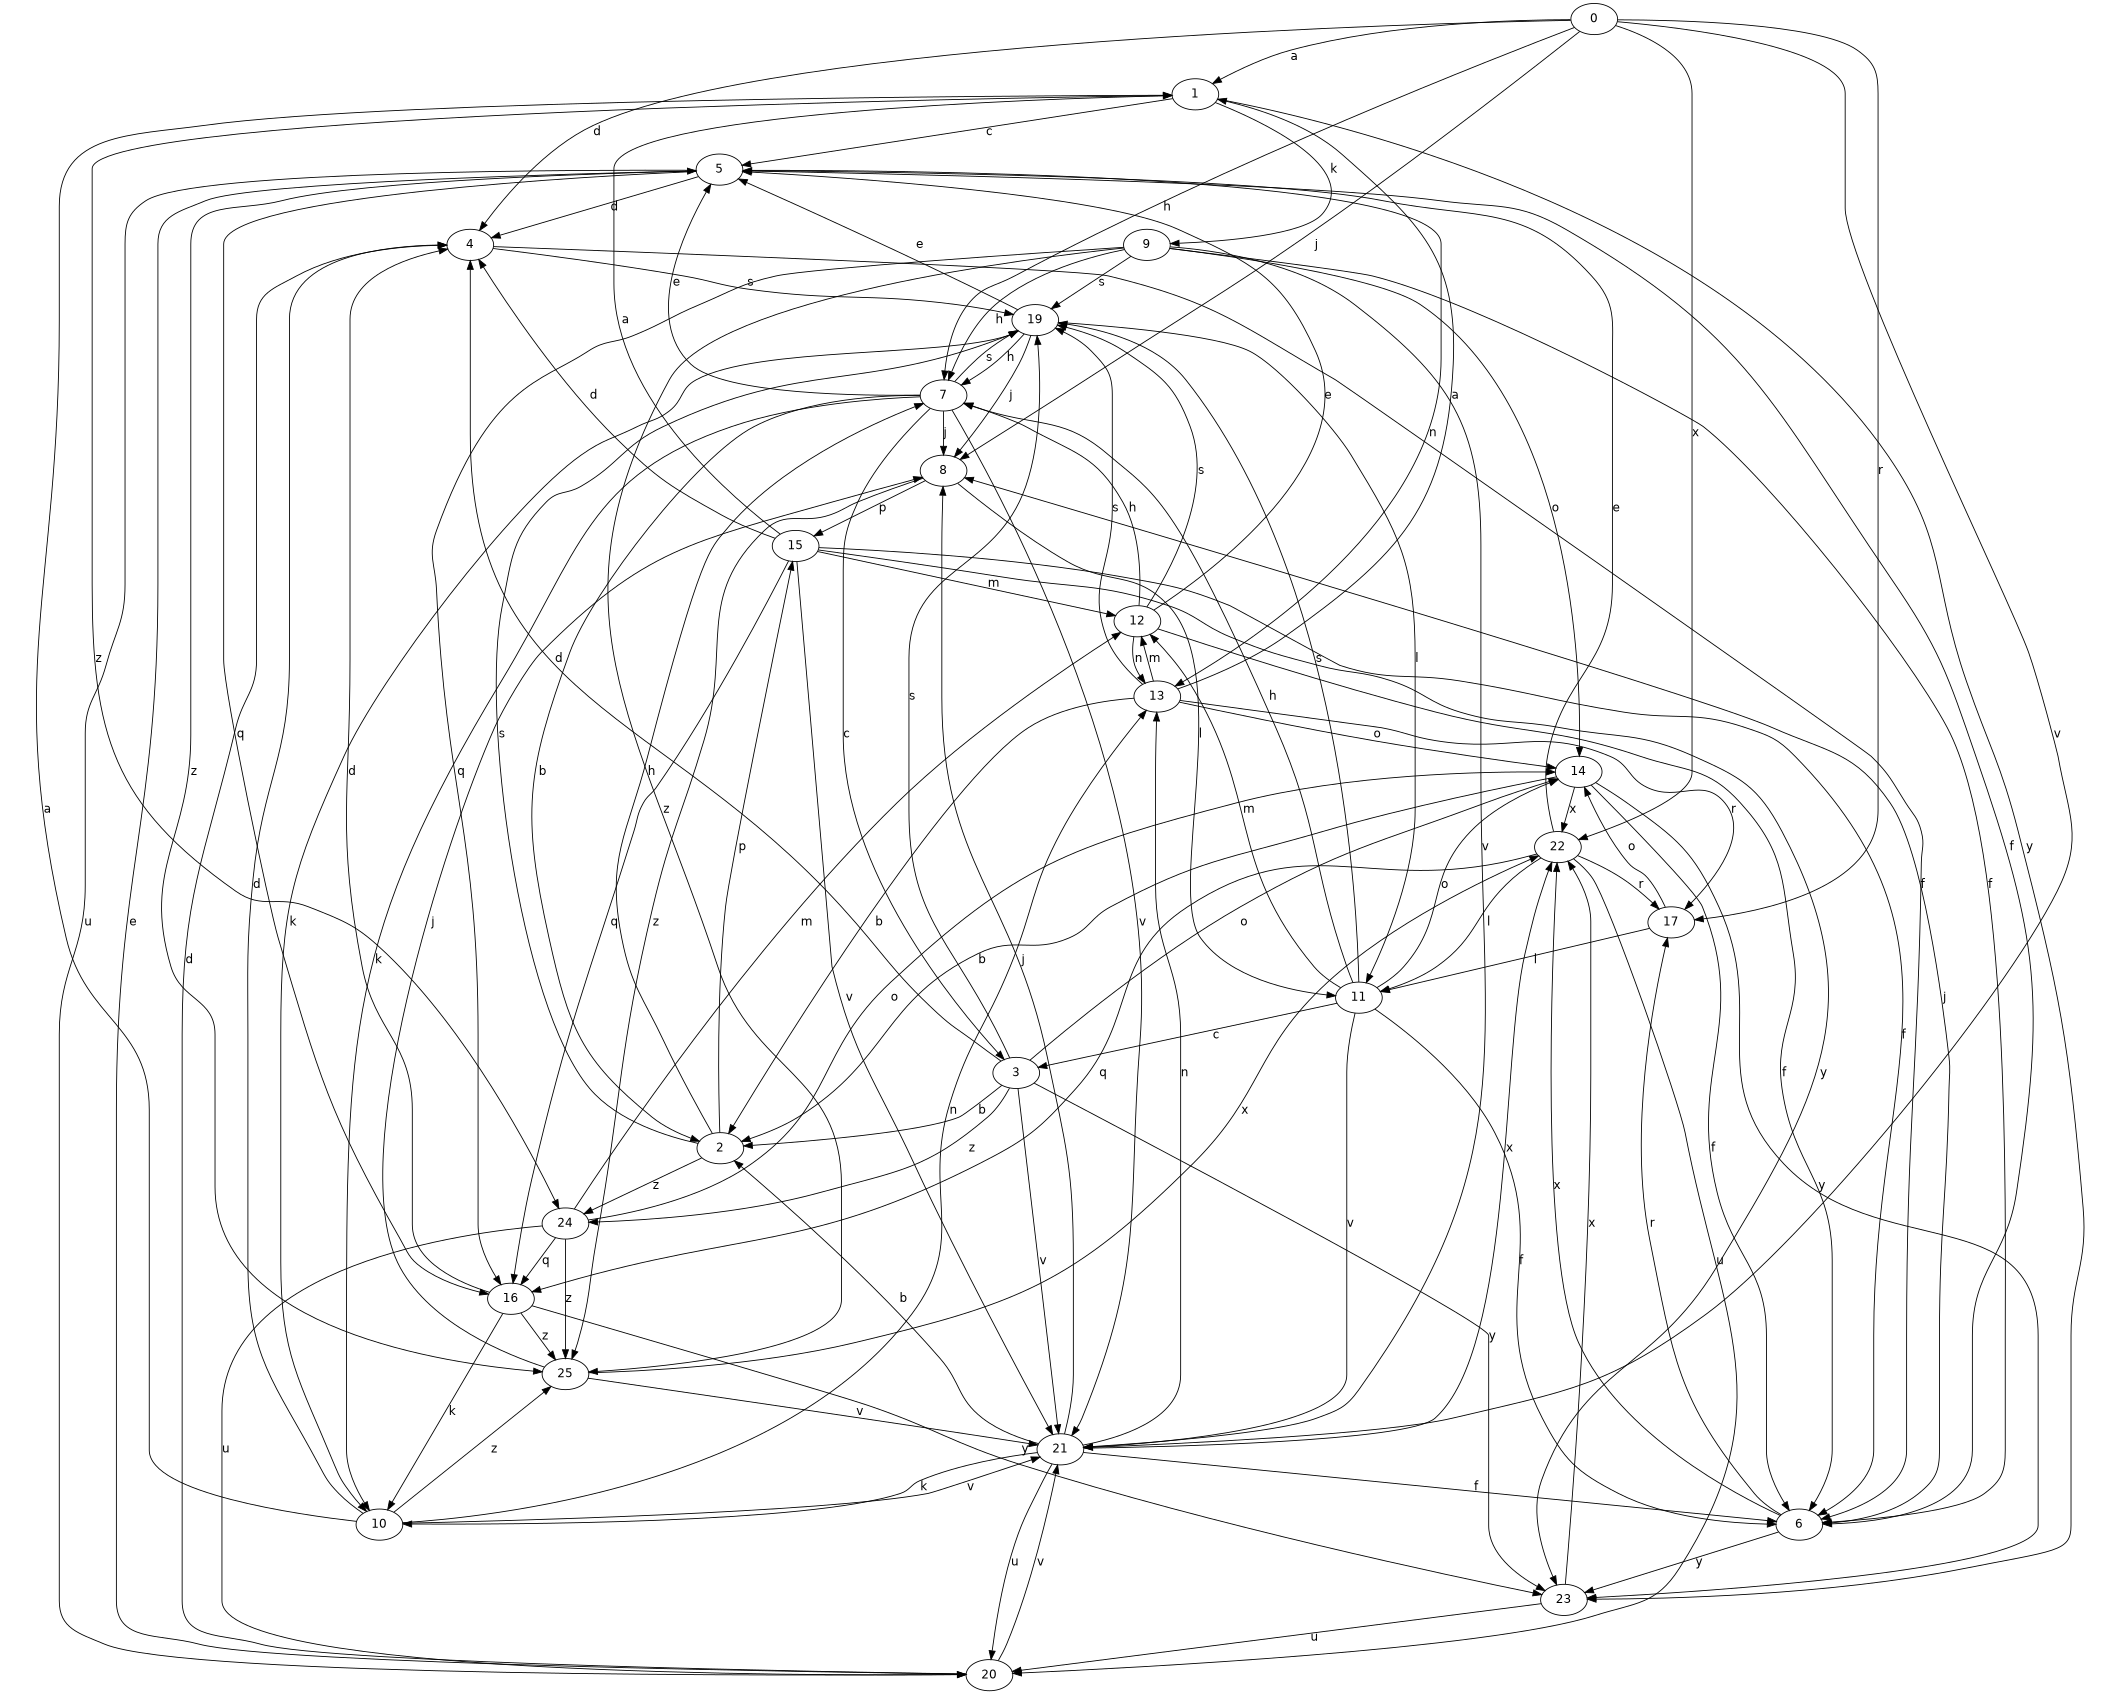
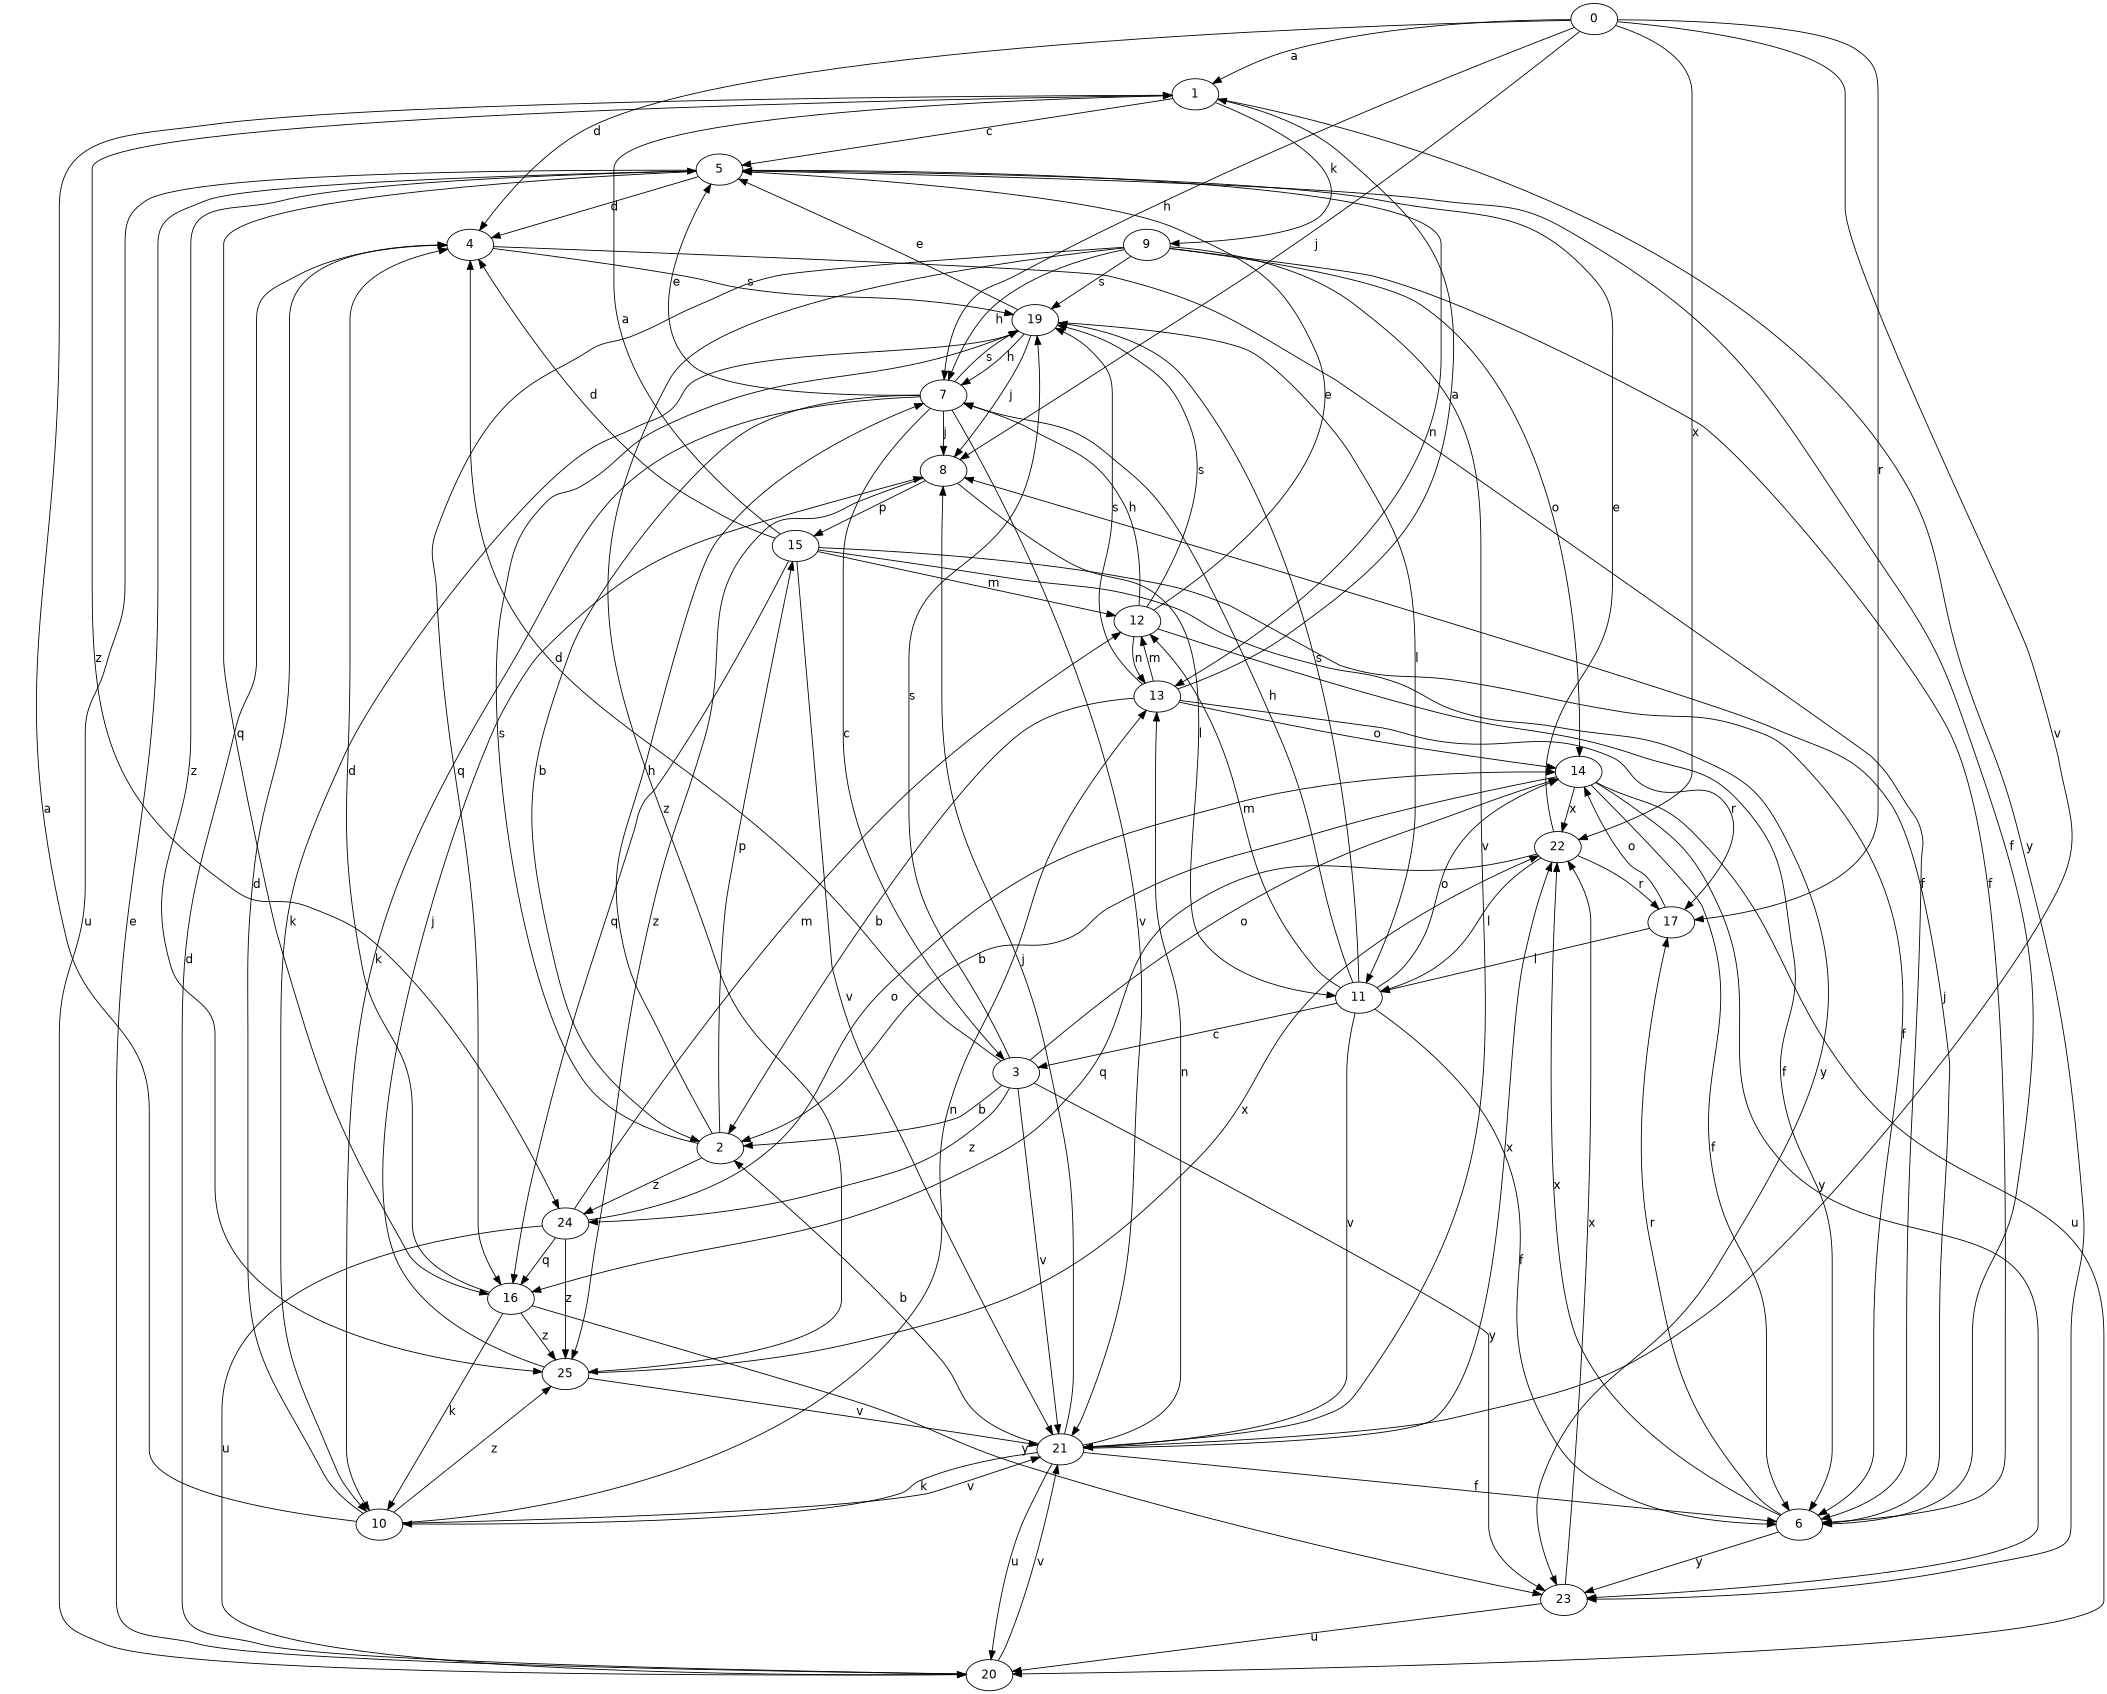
  strict digraph {
    fontname="DejaVu Sans"
    node [fontname="DejaVu Sans"]
    edge [fontname="DejaVu Sans"]
    0
    1
    4
    7
    8
    17
    21
    22
    5
    9
    23
    24
    19
    6
    2
    3
    10
    15
    25
    11
    14
    13
    20
    16
    12
    0 -> 1 [label=a]
    0 -> 4 [label=d]
    0 -> 7 [label=h]
    0 -> 8 [label=j]
    0 -> 17 [label=r]
    0 -> 21 [label=v]
    0 -> 22 [label=x]
    1 -> 5 [label=c]
    1 -> 9 [label=k]
    1 -> 23 [label=y]
    1 -> 24 [label=z]
    4 -> 19 [label=s]
    4 -> 6 [label=f]
    7 -> 8 [label=j]
    7 -> 21 [label=v]
    7 -> 5 [label=e]
    7 -> 19 [label=s]
    7 -> 2 [label=b]
    7 -> 3 [label=c]
    7 -> 10 [label=k]
    8 -> 15 [label=p]
    8 -> 25 [label=z]
    8 -> 11 [label=l]
    17 -> 11 [label=l]
    17 -> 14 [label=o]
    21 -> 8 [label=j]
    21 -> 22 [label=x]
    21 -> 6 [label=f]
    21 -> 2 [label=b]
    21 -> 10 [label=k]
    21 -> 13 [label=n]
    21 -> 20 [label=u]
    22 -> 17 [label=r]
    22 -> 5 [label=e]
    22 -> 11 [label=l]
-   22 -> 20 [label=u]
+   14 -> 20 [label=u]
    22 -> 16 [label=q]
    5 -> 4 [label=d]
    5 -> 6 [label=f]
    5 -> 25 [label=z]
    5 -> 13 [label=n]
    5 -> 20 [label=u]
    5 -> 16 [label=q]
    9 -> 7 [label=h]
    9 -> 21 [label=v]
    9 -> 19 [label=s]
    9 -> 6 [label=f]
    9 -> 25 [label=z]
    9 -> 14 [label=o]
    9 -> 16 [label=q]
    23 -> 22 [label=x]
    23 -> 20 [label=u]
    24 -> 25 [label=z]
    24 -> 14 [label=o]
    24 -> 20 [label=u]
    24 -> 16 [label=q]
    24 -> 12 [label=m]
    19 -> 7 [label=h]
    19 -> 8 [label=j]
    19 -> 5 [label=e]
    19 -> 10 [label=k]
    19 -> 11 [label=l]
    6 -> 8 [label=j]
    6 -> 17 [label=r]
    6 -> 22 [label=x]
    6 -> 23 [label=y]
    2 -> 7 [label=h]
    2 -> 24 [label=z]
    2 -> 19 [label=s]
    2 -> 15 [label=p]
    3 -> 4 [label=d]
    3 -> 21 [label=v]
    3 -> 23 [label=y]
    3 -> 24 [label=z]
    3 -> 19 [label=s]
    3 -> 2 [label=b]
    3 -> 14 [label=o]
    10 -> 1 [label=a]
    10 -> 4 [label=d]
    10 -> 21 [label=v]
    10 -> 25 [label=z]
    10 -> 13 [label=n]
    15 -> 1 [label=a]
    15 -> 4 [label=d]
    15 -> 21 [label=v]
    15 -> 23 [label=y]
    15 -> 6 [label=f]
    15 -> 16 [label=q]
    15 -> 12 [label=m]
    25 -> 8 [label=j]
    25 -> 21 [label=v]
    25 -> 22 [label=x]
    11 -> 7 [label=h]
    11 -> 21 [label=v]
    11 -> 19 [label=s]
    11 -> 6 [label=f]
    11 -> 3 [label=c]
    11 -> 14 [label=o]
    11 -> 12 [label=m]
    14 -> 22 [label=x]
    14 -> 23 [label=y]
    14 -> 6 [label=f]
    14 -> 2 [label=b]
    13 -> 1 [label=a]
    13 -> 17 [label=r]
    13 -> 19 [label=s]
    13 -> 2 [label=b]
    13 -> 14 [label=o]
    13 -> 12 [label=m]
    20 -> 4 [label=d]
    20 -> 21 [label=v]
    20 -> 5 [label=e]
    16 -> 4 [label=d]
    16 -> 23 [label=y]
    16 -> 10 [label=k]
    16 -> 25 [label=z]
    12 -> 7 [label=h]
    12 -> 5 [label=e]
    12 -> 19 [label=s]
    12 -> 6 [label=f]
    12 -> 13 [label=n]
  }
